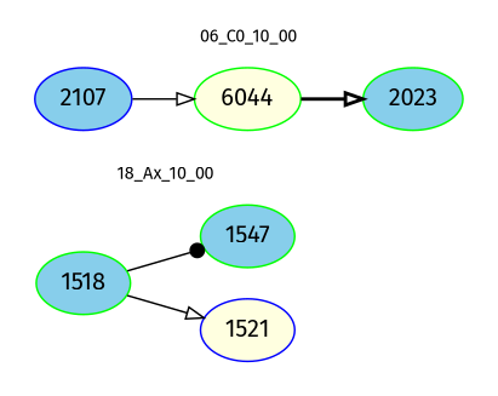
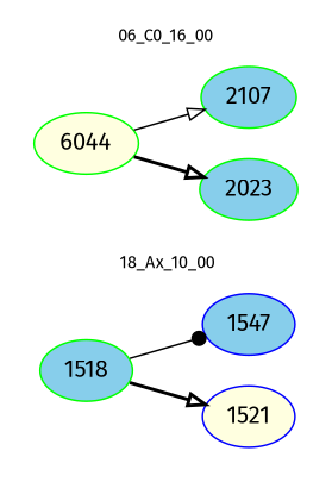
  digraph {
    fontname="Fira Sans"
    rankdir=LR
    node [color=green fillcolor=skyblue fontname="Fira Sans" style=filled]
    edge [arrowhead=onormal color=black fontname="Fira Sans" style=bold]
    n1 [label=1518]
    n2 [color=blue fillcolor=lightyellow label=1521]
-   n3 [label=1547]
+   n3 [color=blue label=1547]
    n4 [fillcolor=lightyellow label=6044]
    n5 [label=2023]
-   n6 [color=blue label=2107]
+   n6 [label=2107]
    subgraph cluster_1 {
      color=white
      fontsize=10
      label="18_Ax_10_00"
      n1
      n2
      n3
    }
    subgraph cluster_2 {
      color=white
      fontsize=10
-     label="06_C0_10_00"
+     label="06_C0_16_00"
      n4
      n5
      n6
    }
-   n1 -> n2 [style=solid]
+   n1 -> n2
    n1 -> n3 [arrowhead=dot style=solid]
    n4 -> n5
-   n6 -> n4 [style=solid]
+   n4 -> n6 [style=solid]
  }
